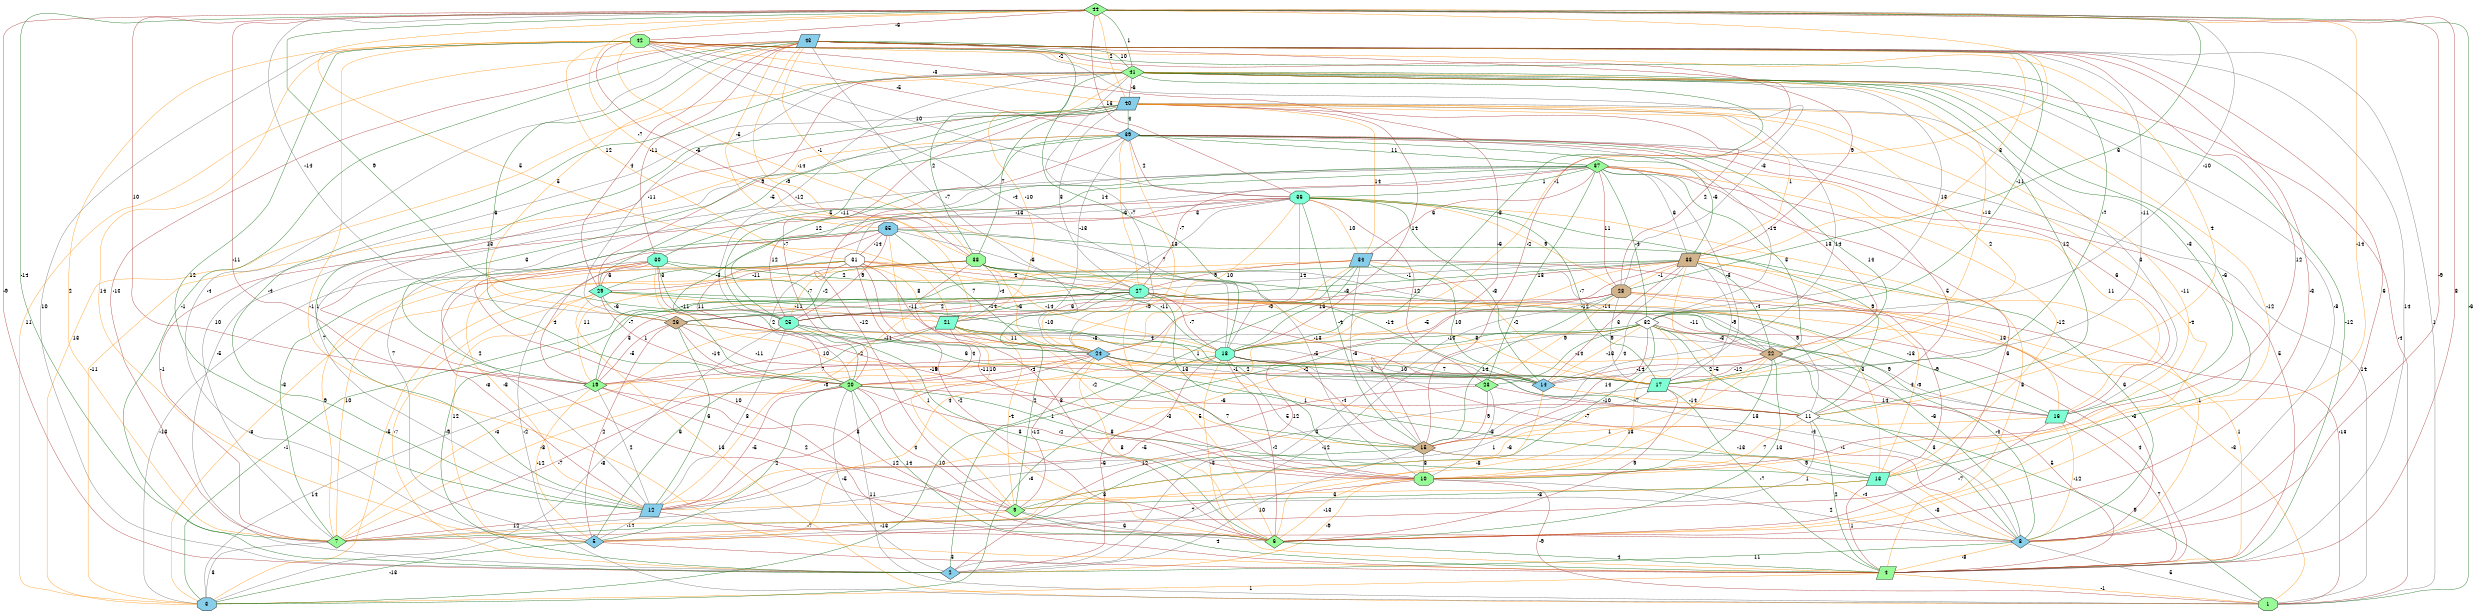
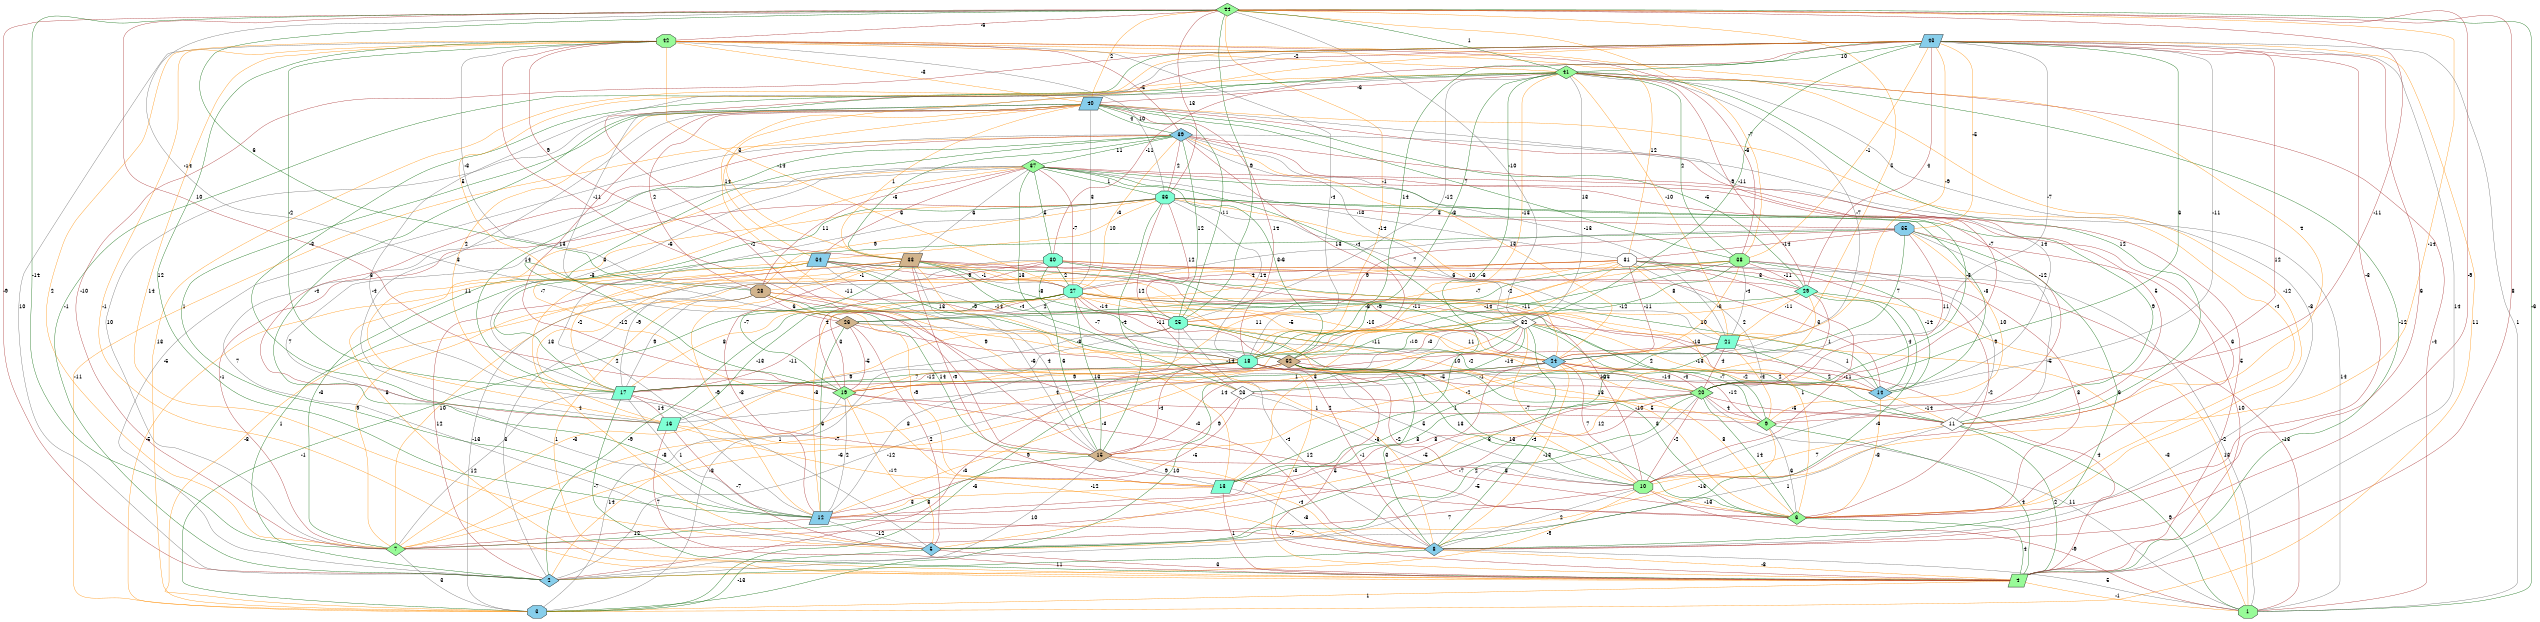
  graph {
    fontname="Helvetica,Arial,sans-serif"
    node [fillcolor=palegreen shape=diamond style=filled]
    edge [color=brown]
    1 [shape=octagon]
    44
    2 [fillcolor=skyblue]
    4 [shape=parallelogram]
    7
    8 [fillcolor=skyblue]
    9
    10 [shape=octagon]
    18 [fillcolor=aquamarine shape=octagon]
    19
    21 [fillcolor=aquamarine shape=parallelogram]
    25 [fillcolor=aquamarine shape=octagon]
    26 [fillcolor=tan]
    28 [fillcolor=tan shape=octagon]
    32 [fillcolor=white]
    36 [fillcolor=aquamarine shape=octagon]
    38 [shape=octagon]
    40 [fillcolor=skyblue shape=parallelogram]
    41
    42 [shape=octagon]
    3 [fillcolor=skyblue shape=octagon]
    5 [fillcolor=skyblue]
    6
    14 [fillcolor=skyblue]
    15 [fillcolor=tan]
    17 [fillcolor=aquamarine shape=parallelogram]
    12 [fillcolor=skyblue shape=parallelogram]
    20
    11 [fillcolor=white]
    13 [fillcolor=aquamarine shape=parallelogram]
    24 [fillcolor=skyblue]
    16 [fillcolor=aquamarine shape=parallelogram]
-   23
-   22 [fillcolor=tan]
+   23 [fillcolor=white]
+   22 [fillcolor=tan label=62]
    35 [fillcolor=skyblue shape=octagon]
    34 [fillcolor=skyblue shape=parallelogram]
    29 [fillcolor=aquamarine]
    33 [fillcolor=tan shape=parallelogram]
    27 [fillcolor=aquamarine shape=octagon]
    39 [fillcolor=skyblue]
    31 [fillcolor=white shape=octagon]
    37
    43 [fillcolor=skyblue shape=parallelogram]
    30 [fillcolor=aquamarine shape=octagon]
    44 -- 1 [color=darkgreen label=-6]
    44 -- 2 [label=-9]
    44 -- 4 [label=8]
    44 -- 7 [color=darkgreen label=-14]
    44 -- 8 [label=-9]
    44 -- 9 [label=-11]
    44 -- 10 [color=darkorange label=-14]
    44 -- 18 [color=darkorange label=-1]
    44 -- 19 [label=10]
    44 -- 21 [color=darkorange label=5]
    44 -- 25 [color=darkgreen label=9]
    44 -- 26 [color=gray40 label=-14]
    44 -- 28 [color=darkgreen label=6]
    44 -- 32 [color=gray40 label=-10]
    44 -- 36 [label=13]
    44 -- 38 [color=darkorange label=-7]
    44 -- 40 [color=darkorange label=2]
    44 -- 41 [color=darkgreen label=1]
    44 -- 42 [label=-6]
    4 -- 1 [color=darkorange label=-1]
    4 -- 3 [color=darkorange label=1]
    7 -- 3 [color=gray40 label=3]
    8 -- 1 [color=gray40 label=5]
    8 -- 2 [color=darkgreen label=11]
    8 -- 4 [color=darkorange label=-8]
    9 -- 4 [color=darkgreen label=4]
    9 -- 5 [color=darkorange label=-13]
    9 -- 6 [color=gray40 label=6]
    10 -- 1 [label=-9]
    10 -- 2 [color=darkorange label=-9]
    10 -- 7 [label=7]
    10 -- 8 [color=gray40 label=2]
    10 -- 6 [color=darkorange label=-13]
    18 -- 2 [label=-6]
    18 -- 4 [color=darkorange label=-3]
    18 -- 7 [color=darkorange label=-8]
    18 -- 8 [label=-1]
    18 -- 10 [color=gray40 label=5]
    18 -- 3 [color=darkgreen label=-6]
    18 -- 6 [label=-2]
    18 -- 14 [color=gray40 label=10]
    18 -- 15 [label=-4]
    18 -- 17 [color=darkgreen label=7]
    19 -- 9 [label=2]
    19 -- 3 [color=gray40 label=14]
    19 -- 5 [color=darkorange label=-12]
    19 -- 6 [label=12]
    19 -- 12 [color=gray40 label=2]
    21 -- 9 [color=darkorange label=-4]
    21 -- 19 [label=10]
    21 -- 5 [color=darkgreen label=6]
    21 -- 14 [color=gray40 label=1]
    21 -- 15 [color=darkorange label=-2]
    21 -- 20 [label=4]
    21 -- 11 [color=darkgreen label=2]
    21 -- 13 [color=darkgreen label=1]
    25 -- 7 [color=darkorange label=-3]
    25 -- 8 [color=gray40 label=-4]
    25 -- 3 [color=gray40 label=-8]
    25 -- 6 [color=darkgreen label=3]
    25 -- 12 [color=gray40 label=8]
    25 -- 20 [color=darkgreen label=-2]
-   21 -- 24 [color=darkorange label=11]
+   25 -- 24 [color=darkorange label=11]
    25 -- 16 [color=gray40 label=9]
    26 -- 18 [color=darkorange label=-8]
    26 -- 19 [label=-5]
    26 -- 5 [label=2]
    26 -- 17 [label=-11]
    26 -- 12 [color=darkgreen label=6]
    26 -- 20 [label=-14]
    26 -- 24 [color=gray40 label=-11]
    28 -- 2 [color=gray40 label=3]
    28 -- 4 [color=darkorange label=1]
    28 -- 8 [label=-3]
    28 -- 25 [label=-9]
    28 -- 26 [label=6]
    28 -- 15 [color=darkgreen label=14]
    28 -- 17 [color=gray40 label=9]
    28 -- 13 [color=darkorange label=-9]
    28 -- 23 [color=darkorange label=9]
    32 -- 2 [color=gray40 label=-12]
    32 -- 4 [label=4]
    32 -- 8 [color=darkgreen label=-4]
    32 -- 9 [color=darkgreen label=-7]
    32 -- 10 [color=darkorange label=-7]
    32 -- 18 [color=darkgreen label=-10]
    32 -- 3 [color=darkgreen label=10]
    32 -- 14 [color=darkorange label=-13]
    32 -- 15 [label=14]
    32 -- 12 [color=darkorange label=-3]
    32 -- 11 [color=darkgreen label=2]
    32 -- 23 [color=darkgreen label=-14]
    32 -- 22 [label=-3]
    36 -- 4 [color=darkorange label=8]
    36 -- 7 [label=-1]
    36 -- 18 [color=gray40 label=14]
    36 -- 21 [color=gray40 label=7]
    36 -- 25 [label=12]
    36 -- 28 [color=darkorange label=9]
    36 -- 14 [color=darkgreen label=-8]
    36 -- 15 [color=darkgreen label=-4]
    36 -- 17 [color=darkgreen label=-7]
    36 -- 12 [color=gray40 label=2]
    36 -- 11 [color=darkgreen label=9]
    36 -- 24 [color=darkorange label=10]
    36 -- 23 [label=12]
    36 -- 35 [label=3]
    36 -- 34 [color=darkorange label=10]
    38 -- 7 [color=darkorange label=10]
    38 -- 18 [color=darkgreen label=-11]
    38 -- 19 [color=darkorange label=11]
    38 -- 21 [color=gray40 label=-4]
    38 -- 26 [color=darkgreen label=-2]
    38 -- 6 [label=8]
    38 -- 14 [color=darkgreen label=-14]
    38 -- 11 [color=gray40 label=9]
    38 -- 24 [color=darkorange label=-6]
    38 -- 22 [color=darkgreen label=-12]
    38 -- 29 [label=-11]
    40 -- 7 [color=gray40 label=10]
    40 -- 18 [label=14]
    40 -- 19 [label=13]
    40 -- 25 [color=darkgreen label=-11]
    40 -- 28 [label=2]
    40 -- 38 [color=darkgreen label=7]
    40 -- 6 [color=darkorange label=-4]
    40 -- 14 [color=gray40 label=14]
    40 -- 17 [color=darkorange label=2]
    40 -- 12 [color=darkgreen label=1]
    40 -- 20 [label=-7]
    40 -- 13 [color=darkorange label=-11]
    40 -- 16 [color=gray40 label=3]
    40 -- 34 [color=darkorange label=14]
    40 -- 29 [color=darkgreen label=-5]
    40 -- 33 [color=darkorange label=1]
    40 -- 27 [color=gray40 label=3]
    40 -- 39 [color=darkgreen label=4]
    41 -- 1 [label=-4]
    41 -- 4 [color=darkgreen label=-12]
    41 -- 8 [color=gray40 label=-8]
    41 -- 18 [color=darkgreen label=-8]
    41 -- 21 [color=darkorange label=-10]
    41 -- 25 [color=gray40 label=-12]
    41 -- 26 [color=gray40 label=-11]
    41 -- 32 [color=gray40 label=13]
    41 -- 38 [color=darkgreen label=2]
    41 -- 40 [label=-6]
    41 -- 3 [color=darkorange label=13]
    41 -- 6 [color=darkorange label=-12]
    41 -- 12 [color=darkgreen label=-4]
    41 -- 11 [color=darkgreen label=12]
    41 -- 13 [color=darkgreen label=-6]
    41 -- 24 [color=gray40 label=-7]
    41 -- 16 [color=darkgreen label=-3]
    41 -- 22 [color=darkorange label=-13]
    41 -- 29 [label=9]
    42 -- 2 [color=gray40 label=10]
    42 -- 4 [color=darkorange label=-1]
    42 -- 7 [color=darkorange label=2]
    42 -- 18 [color=gray40 label=-4]
    42 -- 28 [color=gray40 label=-3]
    42 -- 36 [color=gray40 label=10]
    42 -- 38 [label=-6]
    42 -- 40 [color=darkorange label=-3]
    42 -- 41 [color=darkorange label=-2]
    42 -- 5 [color=darkorange label=14]
    42 -- 15 [label=-6]
    42 -- 17 [color=darkgreen label=-2]
    42 -- 12 [color=darkgreen label=12]
    42 -- 11 [color=darkorange label=4]
    42 -- 33 [label=9]
    42 -- 27 [color=darkorange label=-14]
    42 -- 39 [label=-5]
    42 -- 31 [color=darkorange label=12]
    5 -- 4 [label=3]
    5 -- 3 [color=darkgreen label=-13]
    6 -- 4 [color=darkgreen label=4]
    14 -- 6 [color=darkorange label=-8]
    14 -- 11 [color=darkorange label=-14]
    15 -- 2 [color=gray40 label=10]
    15 -- 7 [color=darkgreen label=8]
    15 -- 8 [color=darkorange label=-4]
    15 -- 10 [label=8]
    15 -- 13 [color=gray40 label=9]
    17 -- 4 [color=darkgreen label=-7]
    17 -- 7 [color=gray40 label=12]
    17 -- 6 [label=9]
    17 -- 12 [color=gray40 label=1]
    17 -- 16 [label=14]
    12 -- 7 [label=12]
    12 -- 8 [label=-7]
    12 -- 5 [color=gray40 label=-12]
    20 -- 1 [color=gray40 label=11]
    20 -- 2 [color=gray40 label=-5]
    20 -- 7 [label=-7]
    20 -- 9 [label=4]
    20 -- 10 [label=-2]
    20 -- 5 [color=darkgreen label=2]
    20 -- 6 [color=darkgreen label=14]
    20 -- 12 [label=-5]
    20 -- 11 [label=-6]
    20 -- 13 [color=darkgreen label=8]
    11 -- 1 [color=darkgreen label=9]
    11 -- 4 [color=darkgreen label=2]
    11 -- 10 [color=darkorange label=7]
    11 -- 5 [color=gray40 label=1]
    13 -- 4 [label=1]
    13 -- 8 [color=gray40 label=-8]
-   13 -- 9 [color=darkgreen label=-8]
    13 -- 12 [color=darkorange label=3]
    24 -- 8 [color=darkorange label=-13]
    24 -- 9 [label=-12]
    24 -- 10 [label=7]
    24 -- 19 [label=7]
    24 -- 6 [color=darkorange label=8]
-   24 -- 14 [color=gray40 label=-2]
+   24 -- 14 [color=darkorange label=-2]
    24 -- 17 [color=darkgreen label=1]
    24 -- 12 [label=8]
    24 -- 20 [label=-4]
    24 -- 23 [color=gray40 label=-1]
    16 -- 4 [label=7]
    16 -- 8 [color=darkorange label=-12]
    16 -- 5 [label=-7]
    16 -- 15 [color=darkorange label=1]
    23 -- 10 [color=gray40 label=-8]
    23 -- 15 [label=9]
    23 -- 12 [label=-5]
    23 -- 11 [label=-10]
    22 -- 4 [label=5]
    22 -- 7 [color=darkorange label=-6]
    22 -- 8 [color=darkgreen label=3]
    22 -- 9 [color=darkorange label=13]
    22 -- 10 [color=darkgreen label=13]
    22 -- 19 [color=darkorange label=9]
    22 -- 6 [color=darkgreen label=13]
    22 -- 14 [label=-14]
    22 -- 17 [label=-12]
    22 -- 16 [color=gray40 label=4]
    35 -- 4 [label=10]
    35 -- 7 [color=darkgreen label=-3]
    35 -- 8 [color=darkgreen label=6]
    35 -- 9 [color=darkorange label=10]
    35 -- 10 [color=gray40 label=-5]
    35 -- 25 [label=9]
    35 -- 20 [label=11]
    35 -- 24 [color=darkgreen label=7]
    35 -- 27 [color=gray40 label=-6]
    35 -- 31 [label=-14]
    34 -- 1 [label=-13]
    34 -- 2 [color=darkgreen label=1]
    34 -- 18 [color=darkgreen label=13]
    34 -- 3 [color=darkorange label=-5]
    34 -- 5 [color=darkorange label=4]
    34 -- 14 [color=darkgreen label=10]
    34 -- 15 [color=gray40 label=-6]
    34 -- 17 [color=darkorange label=-2]
    34 -- 12 [color=darkorange label=-9]
    34 -- 22 [color=gray40 label=-14]
    34 -- 27 [label=9]
    29 -- 1 [color=darkorange label=13]
    29 -- 2 [color=darkorange label=-7]
    29 -- 8 [color=darkgreen label=-6]
    29 -- 21 [color=darkorange label=-11]
    29 -- 26 [color=darkgreen label=-6]
    29 -- 5 [color=darkorange label=12]
    29 -- 14 [color=darkgreen label=4]
    29 -- 20 [label=1]
    33 -- 2 [label=12]
    33 -- 8 [color=darkorange label=1]
    33 -- 10 [color=darkorange label=-5]
    33 -- 19 [color=darkgreen label=-7]
    33 -- 25 [color=darkgreen label=-8]
    33 -- 28 [color=darkorange label=-1]
    33 -- 14 [label=3]
    33 -- 15 [color=gray40 label=4]
    33 -- 17 [color=gray40 label=-9]
    33 -- 20 [color=darkorange label=-5]
    33 -- 13 [label=-9]
    33 -- 24 [label=-9]
    33 -- 16 [color=darkorange label=13]
    33 -- 22 [color=darkgreen label=-4]
    33 -- 27 [color=gray40 label=-1]
    27 -- 1 [color=darkorange label=-3]
    27 -- 2 [color=darkgreen label=-9]
    27 -- 9 [color=darkgreen label=2]
    27 -- 18 [label=-7]
    27 -- 19 [label=3]
    27 -- 25 [label=-14]
    27 -- 26 [color=gray40 label=2]
    27 -- 3 [color=darkgreen label=-1]
    27 -- 6 [color=darkorange label=5]
    27 -- 14 [label=-13]
    27 -- 15 [color=darkgreen label=13]
    27 -- 17 [color=darkorange label=8]
    27 -- 24 [color=darkorange label=-10]
    27 -- 16 [color=darkgreen label=-13]
    27 -- 22 [label=-11]
    39 -- 1 [color=gray40 label=14]
    39 -- 2 [color=gray40 label=-5]
    39 -- 4 [label=5]
    39 -- 9 [label=-12]
    39 -- 19 [color=darkgreen label=3]
    39 -- 21 [color=gray40 label=-13]
    39 -- 25 [color=darkgreen label=12]
    39 -- 32 [color=gray40 label=-14]
    39 -- 36 [label=2]
    39 -- 3 [color=darkorange label=-11]
    39 -- 17 [color=darkgreen label=14]
    39 -- 24 [color=darkorange label=13]
    39 -- 16 [label=6]
    39 -- 22 [label=13]
    39 -- 33 [color=darkgreen label=-6]
    39 -- 27 [color=darkorange label=-6]
    39 -- 37 [color=darkgreen label=11]
    31 -- 1 [color=gray40 label=-2]
    31 -- 10 [label=-11]
    31 -- 18 [color=darkorange label=-14]
    31 -- 21 [color=darkorange label=8]
    31 -- 25 [color=darkorange label=-7]
    31 -- 3 [color=darkorange label=-8]
    31 -- 6 [label=-2]
    31 -- 12 [color=darkorange label=-8]
    31 -- 20 [color=gray40 label=2]
    31 -- 13 [color=darkorange label=3]
    31 -- 24 [label=-11]
    31 -- 29 [color=darkgreen label=3]
    31 -- 27 [label=4]
    37 -- 28 [label=11]
    37 -- 32 [color=darkgreen label=-4]
    37 -- 36 [color=darkgreen label=1]
    37 -- 5 [color=gray40 label=7]
    37 -- 6 [label=6]
    37 -- 17 [color=gray40 label=-3]
    37 -- 12 [color=gray40 label=7]
    37 -- 20 [color=darkgreen label=-3]
    37 -- 11 [label=5]
    37 -- 13 [color=darkorange label=-12]
    37 -- 16 [color=darkorange label=11]
    37 -- 23 [color=darkgreen label=13]
    37 -- 22 [color=darkgreen label=3]
    37 -- 34 [label=6]
    37 -- 33 [color=gray40 label=6]
    37 -- 27 [label=-7]
    37 -- 31 [color=gray40 label=-13]
    37 -- 30 [color=darkgreen label=5]
    43 -- 1 [color=gray40 label=1]
    43 -- 2 [color=darkgreen label=-1]
    43 -- 4 [color=gray40 label=14]
    43 -- 7 [label=-10]
    43 -- 8 [label=6]
    43 -- 10 [label=12]
    43 -- 18 [color=darkgreen label=14]
    43 -- 21 [color=darkorange label=-9]
    43 -- 26 [color=darkorange label=5]
    43 -- 32 [color=darkgreen label=-11]
    43 -- 38 [color=darkorange label=-1]
    43 -- 41 [color=darkgreen label=10]
    43 -- 3 [color=darkorange label=11]
    43 -- 5 [color=gray40 label=-4]
    43 -- 6 [label=-3]
    43 -- 14 [color=gray40 label=-11]
    43 -- 15 [label=-2]
    43 -- 20 [color=darkgreen label=6]
    43 -- 24 [color=gray40 label=-7]
    43 -- 35 [color=darkorange label=-5]
    43 -- 29 [label=4]
    43 -- 33 [color=darkorange label=3]
    43 -- 30 [label=-11]
    30 -- 7 [color=darkorange label=9]
    30 -- 10 [label=-13]
    30 -- 19 [label=4]
    30 -- 3 [color=gray40 label=-13]
    30 -- 6 [color=darkorange label=1]
    30 -- 15 [color=darkgreen label=6]
    30 -- 12 [label=-8]
    30 -- 24 [color=darkgreen label=-11]
    30 -- 29 [label=6]
    30 -- 27 [color=darkgreen label=2]
  }
